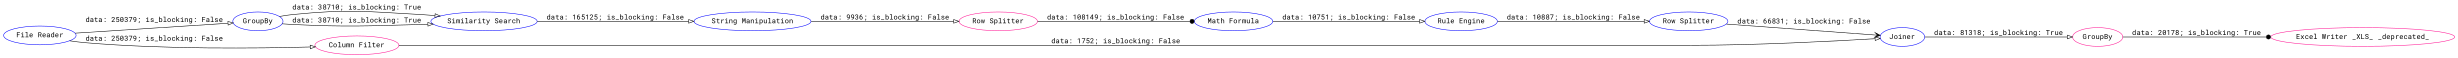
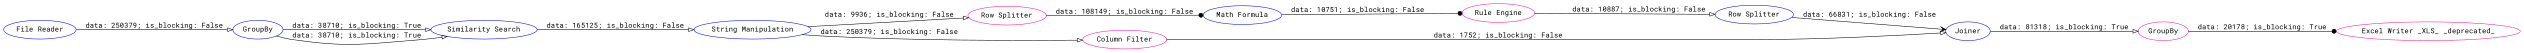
  digraph {
    fontname="Roboto Mono"
    rankdir=LR
    node [color=blue fontname="Roboto Mono"]
    edge [arrowhead=onormal fontname="Roboto Mono"]
    n1 [color=deeppink label="Row Splitter"]
    n2 [label="Math Formula"]
-   n3 [label="Rule Engine"]
+   n3 [color=deeppink label="Rule Engine"]
    n4 [label="String Manipulation"]
    n5 [label="Similarity Search"]
    n6 [label=GroupBy]
    n7 [label="File Reader"]
    n8 [color=deeppink label="Column Filter"]
    n9 [label=Joiner]
    n10 [color=deeppink label=GroupBy]
    n11 [color=deeppink label="Excel Writer _XLS_ _deprecated_"]
    n12 [label="Row Splitter"]
    n1 -> n2 [arrowhead=dot label="data: 108149; is_blocking: False"]
-   n2 -> n3 [label="data: 10751; is_blocking: False"]
+   n2 -> n3 [arrowhead=dot label="data: 10751; is_blocking: False"]
    n3 -> n12 [label="data: 10887; is_blocking: False"]
    n4 -> n1 [label="data: 9936; is_blocking: False"]
    n5 -> n4 [label="data: 165125; is_blocking: False"]
    n6 -> n5 [label="data: 38710; is_blocking: True"]
    n6 -> n5 [label="data: 38710; is_blocking: True"]
    n7 -> n6 [label="data: 250379; is_blocking: False"]
-   n7 -> n8 [label="data: 250379; is_blocking: False"]
+   n4 -> n8 [label="data: 250379; is_blocking: False"]
    n8 -> n9 [label="data: 1752; is_blocking: False"]
    n9 -> n10 [label="data: 81318; is_blocking: True"]
    n10 -> n11 [arrowhead=dot label="data: 20178; is_blocking: True"]
    n12 -> n9 [arrowhead=vee label="data: 66831; is_blocking: False"]
  }
